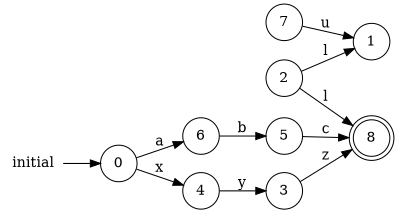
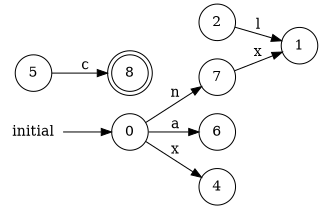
  digraph {
    rankdir=LR
    node [shape=circle]
    0
    7
    6
    4
    1
    5
-   3
    initial [shape=plaintext]
    8 [shape=doublecircle]
    2
+   0 -> 7 [label=n]
    0 -> 6 [label=a]
    0 -> 4 [label=x]
-   7 -> 1 [label=u]
-   6 -> 5 [label=b]
-   4 -> 3 [label=y]
+   7 -> 1 [label=x]
    5 -> 8 [label=c]
-   3 -> 8 [label=z]
    initial -> 0
    2 -> 1 [label=l]
-   2 -> 8 [label=l]
  }
